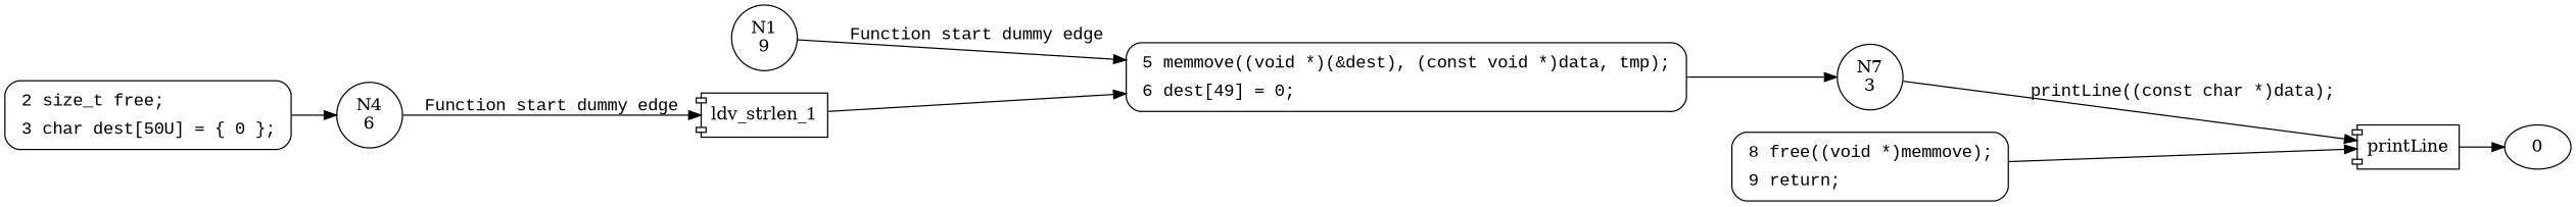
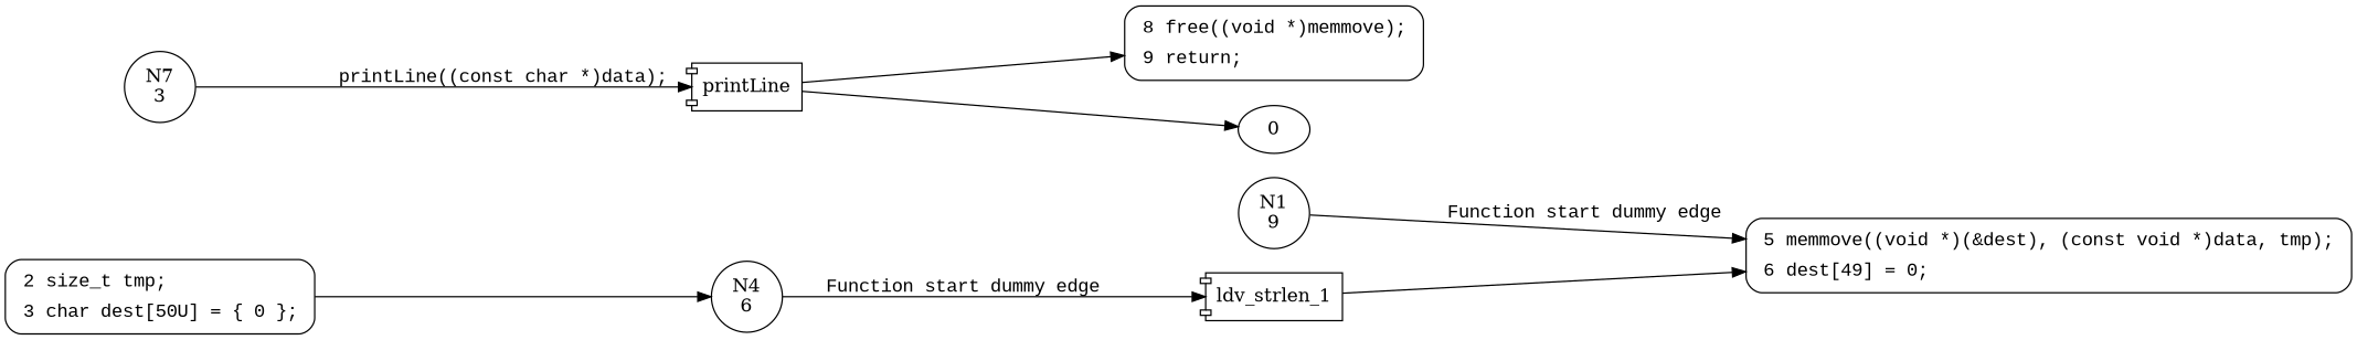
  digraph {
    rankdir=LR
    node [shape=circle]
    edge [fontname="Courier New"]
    n1 [label="N1\n9"]
    n2 [fillcolor=white fontname="Courier New" label=<<table border="0" cellborder="0" cellpadding="3" bgcolor="white"><tr><td align="right">5</td><td align="left">memmove((void *)(&amp;dest), (const void *)data, tmp);</td></tr><tr><td align="right">6</td><td align="left">dest[49] = 0;</td></tr></table>> penwidth=1 shape=Mrecord style="filled,bold"]
-   n3 [fillcolor=white fontname="Courier New" label=<<table border="0" cellborder="0" cellpadding="3" bgcolor="white"><tr><td align="right">2</td><td align="left">size_t free;</td></tr><tr><td align="right">3</td><td align="left">char dest[50U] = &#123; 0 &#125;;</td></tr></table>> penwidth=1 shape=Mrecord style="filled,bold"]
+   n3 [fillcolor=white fontname="Courier New" label=<<table border="0" cellborder="0" cellpadding="3" bgcolor="white"><tr><td align="right">2</td><td align="left">size_t tmp;</td></tr><tr><td align="right">3</td><td align="left">char dest[50U] = &#123; 0 &#125;;</td></tr></table>> penwidth=1 shape=Mrecord style="filled,bold"]
    n4 [label="N4\n6"]
    n5 [label=ldv_strlen_1 shape=component]
    n6 [label="N7\n3"]
    n7 [label=printLine shape=component]
    n8 [fillcolor=white fontname="Courier New" label=<<table border="0" cellborder="0" cellpadding="3" bgcolor="white"><tr><td align="right">8</td><td align="left">free((void *)memmove);</td></tr><tr><td align="right">9</td><td align="left">return;</td></tr></table>> penwidth=1 shape=Mrecord style="filled,bold"]
    0 [shape=""]
    n1 -> n2 [label="Function start dummy edge"]
-   n2 -> n6 [fontname=""]
    n3 -> n4 [fontname=""]
    n4 -> n5 [label="Function start dummy edge"]
    n5 -> n2
    n6 -> n7 [label="printLine((const char *)data);"]
-   n8 -> n7
+   n7 -> n8
    n7 -> 0 [fontname=""]
  }
